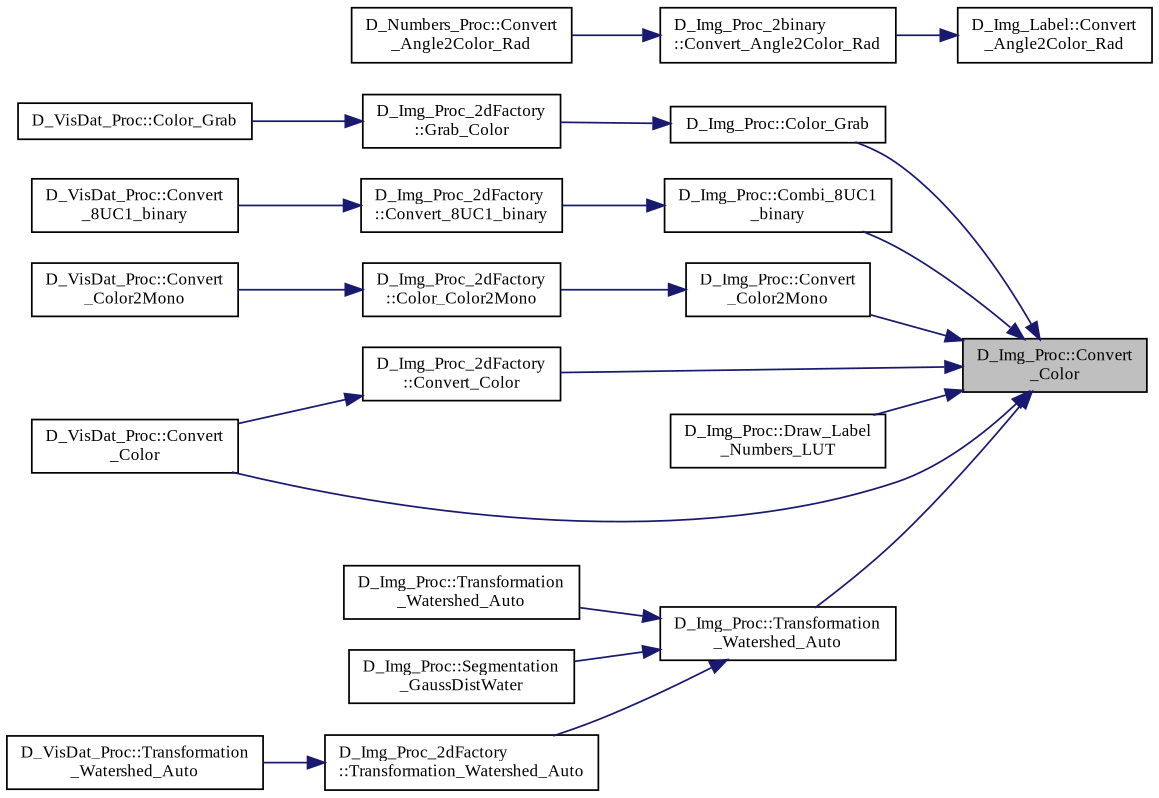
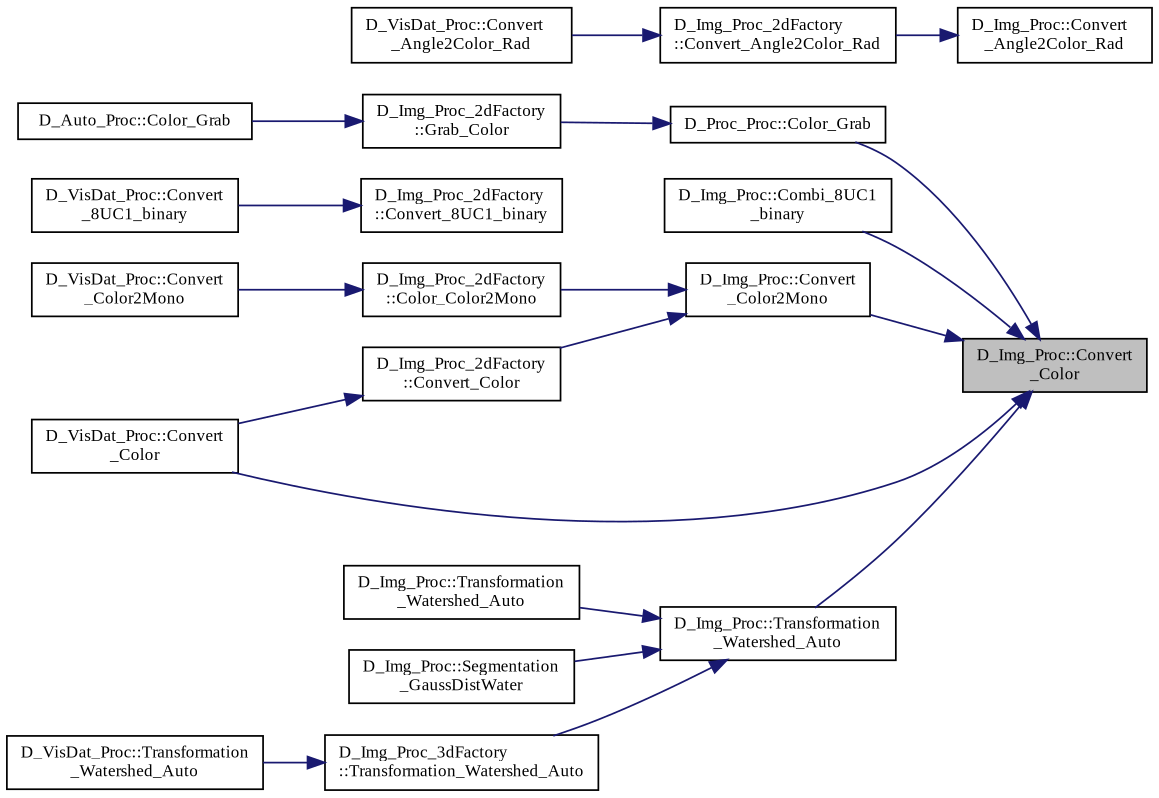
  digraph {
    fontname="Liberation Serif"
    rankdir=RL
    node [color=black fillcolor=white fontname="Liberation Serif" fontsize=10 shape=record style=filled]
    edge [color=midnightblue dir=back fontname="Liberation Serif" fontsize=10 labelfontname=Helvetica labelfontsize=10 style=solid]
    n1 [fillcolor=grey75 fontcolor=black height=0.2 label="D_Img_Proc::Convert\l_Color" width=0.4]
-   n2 [height=0.2 label="D_Img_Proc::Color_Grab" width=0.4]
+   n2 [height=0.2 label="D_Proc_Proc::Color_Grab" width=0.4]
    n3 [height=0.2 label="D_Img_Proc::Combi_8UC1\l_binary" width=0.4]
    n4 [height=0.2 label="D_Img_Proc_2dFactory\l::Convert_Color" width=0.4]
    n5 [height=0.2 label="D_Img_Proc::Convert\l_Color2Mono" width=0.4]
-   n6 [height=0.2 label="D_Img_Proc::Draw_Label\l_Numbers_LUT" width=0.4]
    n7 [height=0.2 label="D_Img_Proc::Transformation\l_Watershed_Auto" width=0.4]
    n8 [height=0.2 label="D_VisDat_Proc::Convert\l_Color" width=0.4]
    n9 [height=0.2 label="D_Img_Proc_2dFactory\l::Grab_Color" width=0.4]
    n10 [height=0.2 label="D_Img_Proc_2dFactory\l::Convert_8UC1_binary" width=0.4]
-   n11 [height=0.2 label="D_Img_Label::Convert\l_Angle2Color_Rad" width=0.4]
-   n12 [height=0.2 label="D_Img_Proc_2binary\l::Convert_Angle2Color_Rad" width=0.4]
+   n11 [height=0.2 label="D_Img_Proc::Convert\l_Angle2Color_Rad" width=0.4]
+   n12 [height=0.2 label="D_Img_Proc_2dFactory\l::Convert_Angle2Color_Rad" width=0.4]
    n13 [height=0.2 label="D_Img_Proc_2dFactory\l::Color_Color2Mono" width=0.4]
    n14 [height=0.2 label="D_Img_Proc::Segmentation\l_GaussDistWater" width=0.4]
-   n15 [height=0.2 label="D_Img_Proc_2dFactory\l::Transformation_Watershed_Auto" width=0.4]
+   n15 [height=0.2 label="D_Img_Proc_3dFactory\l::Transformation_Watershed_Auto" width=0.4]
    n16 [height=0.2 label="D_Img_Proc::Transformation\l_Watershed_Auto" width=0.4]
-   n17 [height=0.2 label="D_VisDat_Proc::Color_Grab" width=0.4]
+   n17 [height=0.2 label="D_Auto_Proc::Color_Grab" width=0.4]
    n18 [height=0.2 label="D_VisDat_Proc::Convert\l_8UC1_binary" width=0.4]
-   n19 [height=0.2 label="D_Numbers_Proc::Convert\l_Angle2Color_Rad" width=0.4]
+   n19 [height=0.2 label="D_VisDat_Proc::Convert\l_Angle2Color_Rad" width=0.4]
    n20 [height=0.2 label="D_VisDat_Proc::Convert\l_Color2Mono" width=0.4]
    n21 [height=0.2 label="D_VisDat_Proc::Transformation\l_Watershed_Auto" width=0.4]
    n1 -> n2
    n1 -> n3
-   n1 -> n4
+   n5 -> n4
    n1 -> n5
-   n1 -> n6
    n1 -> n7
    n1 -> n8
    n2 -> n9
-   n3 -> n10
    n4 -> n8
    n5 -> n13
    n7 -> n14
    n7 -> n15
    n7 -> n16
    n9 -> n17
    n10 -> n18
    n11 -> n12
    n12 -> n19
    n13 -> n20
    n15 -> n21
  }
